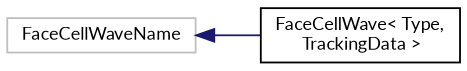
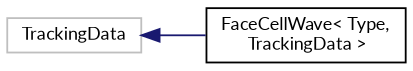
  digraph {
    rankdir=LR
    fontname=Lato
    node [fontname=Lato fontsize=10 shape=record]
-   n1 [color=grey75 height=0.2 label=FaceCellWaveName width=0.4]
+   n1 [color=grey75 height=0.2 label=TrackingData width=0.4]
    n2 [color=black height=0.2 label="FaceCellWave\< Type,\l TrackingData \>" width=0.4]
    n1 -> n2 [color=midnightblue dir=back fontname=Lato fontsize=10 labelfontname=Helvetica labelfontsize=10 style=solid]
  }
